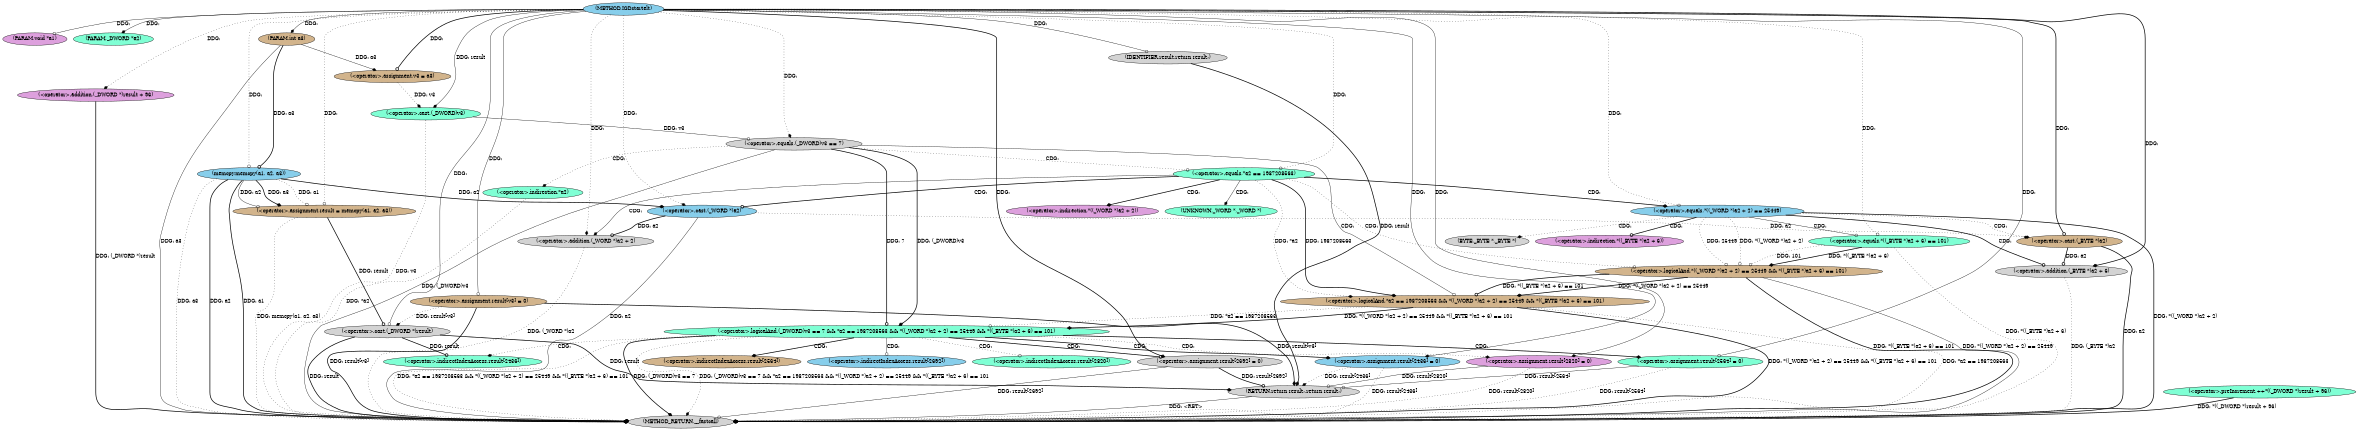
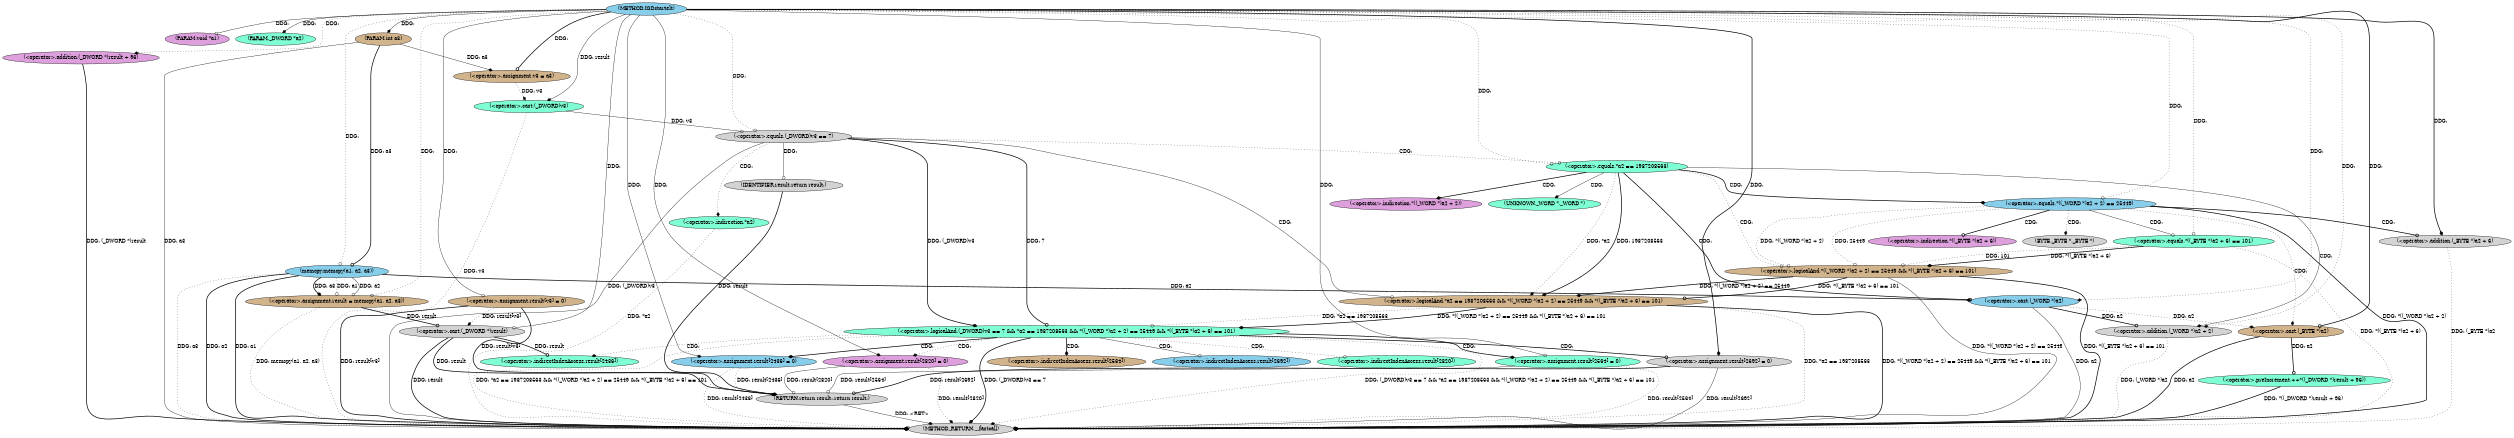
  digraph {
    node [fillcolor=aquamarine style=filled]
    edge [arrowhead=diamond style=bold]
    n1 [fillcolor=skyblue label="(METHOD,IGDstartelt)"]
    n2 [fillcolor=plum label="(PARAM,void *a1)"]
    n3 [label="(PARAM,_DWORD *a2)"]
    n4 [fillcolor=tan label="(PARAM,int a3)"]
    n5 [fillcolor=tan label="(<operator>.assignment,v3 = a3)"]
    n6 [fillcolor=tan label="(<operator>.assignment,result = memcpy(a1, a2, a3))"]
    n7 [fillcolor=skyblue label="(memcpy,memcpy(a1, a2, a3))"]
    n8 [fillcolor=tan label="(<operator>.assignment,result[v3] = 0)"]
    n9 [fillcolor=plum label="(<operator>.addition,(_DWORD *)result + 96)"]
    n10 [fillcolor=lightgrey label="(<operator>.cast,(_DWORD *)result)"]
    n11 [fillcolor=lightgrey label="(<operator>.equals,(_DWORD)v3 == 7)"]
    n12 [label="(<operator>.cast,(_DWORD)v3)"]
    n13 [label="(<operator>.equals,*a2 == 1987208563)"]
    n14 [fillcolor=skyblue label="(<operator>.equals,*((_WORD *)a2 + 2) == 25449)"]
    n15 [fillcolor=lightgrey label="(<operator>.addition,(_WORD *)a2 + 2)"]
    n16 [fillcolor=skyblue label="(<operator>.cast,(_WORD *)a2)"]
    n17 [label="(<operator>.equals,*((_BYTE *)a2 + 6) == 101)"]
    n18 [fillcolor=lightgrey label="(<operator>.addition,(_BYTE *)a2 + 6)"]
    n19 [fillcolor=tan label="(<operator>.cast,(_BYTE *)a2)"]
    n20 [fillcolor=skyblue label="(<operator>.assignment,result[2436] = 0)"]
    n21 [label="(<operator>.assignment,result[2564] = 0)"]
    n22 [fillcolor=lightgrey label="(<operator>.assignment,result[2692] = 0)"]
    n23 [fillcolor=plum label="(<operator>.assignment,result[2820] = 0)"]
    n24 [fillcolor=lightgrey label="(IDENTIFIER,result,return result;)"]
    n25 [fillcolor=lightgrey label="(METHOD_RETURN,__fastcall)"]
    n26 [fillcolor=lightgrey label="(RETURN,return result;,return result;)"]
    n27 [label="(<operator>.indirectIndexAccess,result[2436])"]
    n28 [label="(<operator>.logicalAnd,(_DWORD)v3 == 7 && *a2 == 1987208563 && *((_WORD *)a2 + 2) == 25449 && *((_BYTE *)a2 + 6) == 101)"]
    n29 [fillcolor=tan label="(<operator>.logicalAnd,*a2 == 1987208563 && *((_WORD *)a2 + 2) == 25449 && *((_BYTE *)a2 + 6) == 101)"]
    n30 [label="(<operator>.indirection,*a2)"]
    n31 [fillcolor=tan label="(<operator>.logicalAnd,*((_WORD *)a2 + 2) == 25449 && *((_BYTE *)a2 + 6) == 101)"]
    n32 [fillcolor=plum label="(<operator>.indirection,*((_WORD *)a2 + 2))"]
    n33 [label="(UNKNOWN,_WORD *,_WORD *)"]
    n34 [fillcolor=plum label="(<operator>.indirection,*((_BYTE *)a2 + 6))"]
    n35 [fillcolor=lightgrey label="(BYTE,_BYTE *,_BYTE *)"]
    n36 [label="(<operator>.preIncrement,++*((_DWORD *)result + 96))"]
    n37 [fillcolor=tan label="(<operator>.indirectIndexAccess,result[2564])"]
    n38 [fillcolor=skyblue label="(<operator>.indirectIndexAccess,result[2692])"]
    n39 [label="(<operator>.indirectIndexAccess,result[2820])"]
    n1 -> n2 [arrowhead=odot label="DDG: " style=solid]
    n1 -> n3 [label="DDG: " style=solid]
    n1 -> n4 [label="DDG: " style=solid]
    n1 -> n5 [arrowhead=odot label="DDG: "]
    n1 -> n6 [arrowhead=odot label="DDG: " style=dotted]
    n1 -> n7 [arrowhead=odot label="DDG: " style=dotted]
    n1 -> n8 [arrowhead=odot label="DDG: " style=solid]
    n1 -> n9 [label="DDG: " style=dotted]
    n1 -> n10 [arrowhead=odot label="DDG: " style=solid]
-   n1 -> n11 [label="DDG: " style=dotted]
+   n1 -> n11 [arrowhead=odot label="DDG: " style=dotted]
    n1 -> n12 [label="DDG: result" style=solid]
    n1 -> n13 [arrowhead=odot label="DDG: " style=dotted]
    n1 -> n14 [arrowhead=odot label="DDG: " style=dotted]
    n1 -> n15 [label="DDG: " style=dotted]
    n1 -> n16 [label="DDG: " style=dotted]
    n1 -> n17 [arrowhead=odot label="DDG: " style=dotted]
    n1 -> n18 [label="DDG: "]
    n1 -> n19 [arrowhead=odot label="DDG: "]
    n1 -> n20 [label="DDG: " style=solid]
    n1 -> n21 [arrowhead=odot label="DDG: " style=solid]
    n1 -> n22 [label="DDG: "]
    n1 -> n23 [label="DDG: " style=solid]
-   n1 -> n24 [arrowhead=odot label="DDG: " style=solid]
+   n11 -> n24 [arrowhead=odot label="DDG: " style=solid]
    n4 -> n5 [label="DDG: a3" style=solid]
    n4 -> n7 [arrowhead=odot label="DDG: a3"]
    n4 -> n25 [label="DDG: a3" style=solid]
    n5 -> n12 [label="DDG: v3" style=dotted]
    n6 -> n10 [arrowhead=odot label="DDG: result"]
    n6 -> n25 [arrowhead=odot label="DDG: memcpy(a1, a2, a3)" style=dotted]
    n7 -> n6 [arrowhead=odot label="DDG: a1" style=dotted]
    n7 -> n6 [arrowhead=odot label="DDG: a2" style=solid]
    n7 -> n6 [label="DDG: a3"]
    n7 -> n16 [label="DDG: a2"]
    n7 -> n25 [arrowhead=odot label="DDG: a3" style=dotted]
    n7 -> n25 [label="DDG: a2"]
    n7 -> n25 [arrowhead=odot label="DDG: a1"]
    n8 -> n10 [label="DDG: result[v3]" style=dotted]
    n8 -> n25 [label="DDG: result[v3]"]
    n8 -> n26 [label="DDG: result[v3]"]
    n9 -> n25 [label="DDG: (_DWORD *)result"]
    n10 -> n25 [label="DDG: result"]
    n10 -> n26 [label="DDG: result"]
    n10 -> n27 [arrowhead=odot label="DDG: result"]
    n11 -> n13 [arrowhead=odot label="CDG: " style=dotted]
    n11 -> n25 [arrowhead=odot label="DDG: (_DWORD)v3" style=solid]
    n11 -> n28 [label="DDG: (_DWORD)v3"]
    n11 -> n28 [arrowhead=odot label="DDG: 7"]
    n11 -> n29 [arrowhead=odot label="CDG: " style=solid]
    n11 -> n30 [label="CDG: " style=dotted]
    n12 -> n11 [arrowhead=odot label="DDG: v3" style=solid]
    n12 -> n25 [arrowhead=odot label="DDG: v3" style=dotted]
    n13 -> n14 [label="CDG: "]
    n13 -> n15 [label="CDG: " style=solid]
    n13 -> n16 [arrowhead=odot label="CDG: "]
    n13 -> n29 [label="DDG: *a2" style=dotted]
    n13 -> n29 [label="DDG: 1987208563"]
    n13 -> n31 [arrowhead=odot label="CDG: " style=dotted]
    n13 -> n32 [label="CDG: "]
    n13 -> n33 [label="CDG: " style=solid]
    n14 -> n17 [arrowhead=odot label="CDG: " style=solid]
    n14 -> n18 [arrowhead=odot label="CDG: "]
    n14 -> n19 [label="CDG: " style=dotted]
    n14 -> n25 [arrowhead=odot label="DDG: *((_WORD *)a2 + 2)"]
    n14 -> n31 [arrowhead=odot label="DDG: *((_WORD *)a2 + 2)" style=dotted]
    n14 -> n31 [arrowhead=odot label="DDG: 25449" style=dotted]
    n14 -> n34 [arrowhead=odot label="CDG: "]
    n14 -> n35 [label="CDG: " style=dotted]
    n15 -> n25 [label="DDG: (_WORD *)a2" style=dotted]
    n16 -> n15 [arrowhead=odot label="DDG: a2"]
    n16 -> n19 [label="DDG: a2" style=dotted]
    n16 -> n25 [label="DDG: a2" style=solid]
    n17 -> n25 [arrowhead=odot label="DDG: *((_BYTE *)a2 + 6)" style=dotted]
    n17 -> n31 [label="DDG: *((_BYTE *)a2 + 6)"]
    n17 -> n31 [arrowhead=odot label="DDG: 101" style=dotted]
    n18 -> n25 [label="DDG: (_BYTE *)a2" style=dotted]
-   n19 -> n18 [arrowhead=odot label="DDG: a2"]
+   n19 -> n36 [arrowhead=odot label="DDG: a2"]
    n19 -> n25 [label="DDG: a2"]
    n20 -> n25 [arrowhead=odot label="DDG: result[2436]" style=dotted]
    n20 -> n26 [label="DDG: result[2436]" style=dotted]
    n21 -> n25 [label="DDG: result[2564]" style=dotted]
    n21 -> n26 [arrowhead=odot label="DDG: result[2564]" style=solid]
    n22 -> n25 [arrowhead=odot label="DDG: result[2692]" style=solid]
    n22 -> n26 [arrowhead=odot label="DDG: result[2692]"]
    n23 -> n25 [label="DDG: result[2820]" style=dotted]
    n23 -> n26 [arrowhead=odot label="DDG: result[2820]" style=solid]
    n24 -> n26 [label="DDG: result"]
    n26 -> n25 [label="DDG: <RET>" style=solid]
    n28 -> n20 [label="CDG: "]
    n28 -> n21 [label="CDG: "]
    n28 -> n22 [arrowhead=odot label="CDG: "]
    n28 -> n23 [label="CDG: " style=dotted]
    n28 -> n25 [label="DDG: *a2 == 1987208563 && *((_WORD *)a2 + 2) == 25449 && *((_BYTE *)a2 + 6) == 101" style=dotted]
    n28 -> n25 [label="DDG: (_DWORD)v3 == 7"]
    n28 -> n25 [label="DDG: (_DWORD)v3 == 7 && *a2 == 1987208563 && *((_WORD *)a2 + 2) == 25449 && *((_BYTE *)a2 + 6) == 101" style=dotted]
    n28 -> n27 [label="CDG: " style=dotted]
    n28 -> n37 [label="CDG: "]
    n28 -> n38 [arrowhead=odot label="CDG: " style=solid]
    n28 -> n39 [arrowhead=odot label="CDG: " style=dotted]
    n29 -> n25 [label="DDG: *((_WORD *)a2 + 2) == 25449 && *((_BYTE *)a2 + 6) == 101"]
    n29 -> n25 [arrowhead=odot label="DDG: *a2 == 1987208563" style=dotted]
    n29 -> n28 [arrowhead=odot label="DDG: *a2 == 1987208563" style=dotted]
    n29 -> n28 [label="DDG: *((_WORD *)a2 + 2) == 25449 && *((_BYTE *)a2 + 6) == 101"]
    n30 -> n25 [arrowhead=odot label="DDG: *a2" style=dotted]
    n31 -> n25 [arrowhead=odot label="DDG: *((_BYTE *)a2 + 6) == 101"]
    n31 -> n25 [label="DDG: *((_WORD *)a2 + 2) == 25449" style=solid]
    n31 -> n29 [label="DDG: *((_WORD *)a2 + 2) == 25449"]
    n31 -> n29 [arrowhead=odot label="DDG: *((_BYTE *)a2 + 6) == 101"]
    n36 -> n25 [label="DDG: *((_DWORD *)result + 96)"]
  }
